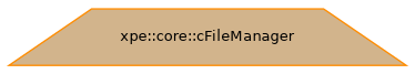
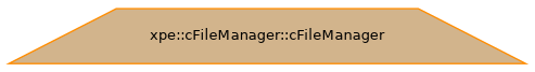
  digraph {
    rankdir=LR
-   n1 [color=darkorange fillcolor=tan fontname=Helvetica fontsize=10 height=0.2 label="xpe::core::cFileManager" shape=trapezium style=filled width=0.4]
+   n1 [color=darkorange fillcolor=tan fontname=Helvetica fontsize=10 height=0.2 label="xpe::cFileManager::cFileManager" shape=trapezium style=filled width=0.4]
  }
